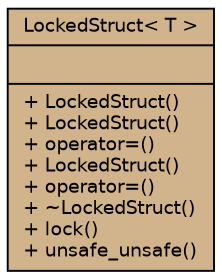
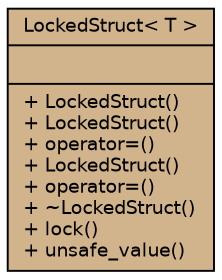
  digraph {
-   n1 [color=black fillcolor=tan fontcolor=black fontname=Helvetica fontsize=10 height=0.2 label="{LockedStruct\< T \>\n||+ LockedStruct()\l+ LockedStruct()\l+ operator=()\l+ LockedStruct()\l+ operator=()\l+ ~LockedStruct()\l+ lock()\l+ unsafe_unsafe()\l}" shape=record style=filled width=0.4]
+   n1 [color=black fillcolor=tan fontcolor=black fontname=Helvetica fontsize=10 height=0.2 label="{LockedStruct\< T \>\n||+ LockedStruct()\l+ LockedStruct()\l+ operator=()\l+ LockedStruct()\l+ operator=()\l+ ~LockedStruct()\l+ lock()\l+ unsafe_value()\l}" shape=record style=filled width=0.4]
  }
